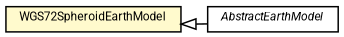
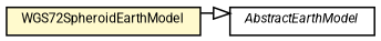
  digraph {
    nodesep=0.15
    rankdir=LR
    ranksep=0.25
    fontname="Liberation Mono"
    node [fontcolor=black fontname="Liberation Mono" fontsize=8 margin=0 shape=plaintext]
    n1 [height=0 label=<<table title="de.lmu.ifi.dbs.elki.math.geodesy.WGS72SpheroidEarthModel" border="0" cellborder="1" cellspacing="0" cellpadding="2" bgcolor="lemonChiffon" href="WGS72SpheroidEarthModel.html" target="_parent"> 		<tr><td><table border="0" cellspacing="0" cellpadding="1"> 		<tr><td align="center" balign="center"> <font face="Roboto">WGS72SpheroidEarthModel</font> </td></tr> 		</table></td></tr> 		</table>> width=0]
    n2 [height=0 label=<<table title="de.lmu.ifi.dbs.elki.math.geodesy.AbstractEarthModel" border="0" cellborder="1" cellspacing="0" cellpadding="2" href="AbstractEarthModel.html" target="_parent"> 		<tr><td><table border="0" cellspacing="0" cellpadding="1"> 		<tr><td align="center" balign="center"> <font face="Roboto"><i>AbstractEarthModel</i></font> </td></tr> 		</table></td></tr> 		</table>> width=0]
-   n1 -> n2 [arrowtail=empty color=black dir=back fontname="Liberation Mono" fontsize=7 labelfontname=Roboto labelfontsize=7 weight=10]
+   n2 -> n1 [arrowtail=empty color=black dir=back fontname="Liberation Mono" fontsize=7 labelfontname=Roboto labelfontsize=7 weight=10]
  }
